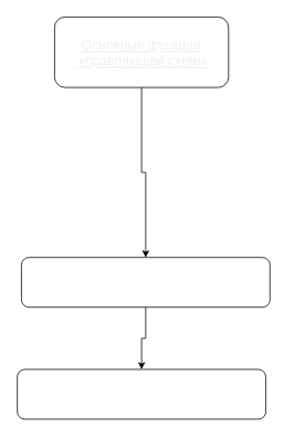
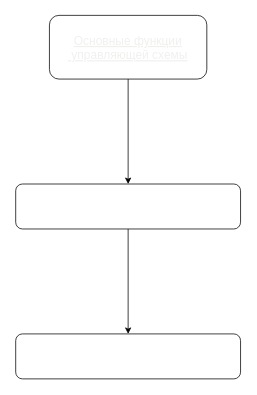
  <mxCell id="0" />
  <mxCell id="1" parent="0" />
  <mxCell id="2" style="edgeStyle=orthogonalEdgeStyle;rounded=0;orthogonalLoop=1;jettySize=auto;html=1;exitX=0.5;exitY=1;exitDx=0;exitDy=0;" parent="1" source="3" target="5" edge="1"><mxGeometry relative="1" as="geometry" /></mxCell>
  <mxCell id="3" value="Основные функции&#10; управляющей схемы" style="fontColor=#f0f0ee;fontStyle=4;rounded=1;overflow=hidden;spacing=10;fontSize=16;" parent="1" vertex="1"><mxGeometry x="65" y="20" width="210" height="85" as="geometry" /></mxCell>
  <mxCell id="4" style="edgeStyle=orthogonalEdgeStyle;rounded=0;orthogonalLoop=1;jettySize=auto;html=1;exitX=0.5;exitY=1;exitDx=0;exitDy=0;entryX=0.5;entryY=0;entryDx=0;entryDy=0;" parent="1" source="5" target="6" edge="1"><mxGeometry relative="1" as="geometry" /></mxCell>
- <mxCell id="5" value="Последовательность управления &#10;процессом зарядки" style="fontColor=#FFFFFF;fontStyle=4;rounded=1;overflow=hidden;spacing=10;fontSize=16;" parent="1" vertex="1"><mxGeometry x="25" y="310" width="300" height="60" as="geometry" /></mxCell>
+ <mxCell id="5" value="Последовательность управления &#10;процессом зарядки" style="fontColor=#FFFFFF;fontStyle=4;rounded=1;overflow=hidden;spacing=10;fontSize=16;" parent="1" vertex="1"><mxGeometry x="20" y="245" width="300" height="60" as="geometry" /></mxCell>
  <mxCell id="6" value="Последовательность управления &#10;функции соединением&#10;" style="fontColor=#FFFFFF;fontStyle=4;rounded=1;overflow=hidden;spacing=10;fontSize=16;" parent="1" vertex="1"><mxGeometry x="20" y="445" width="300" height="60" as="geometry" /></mxCell>
